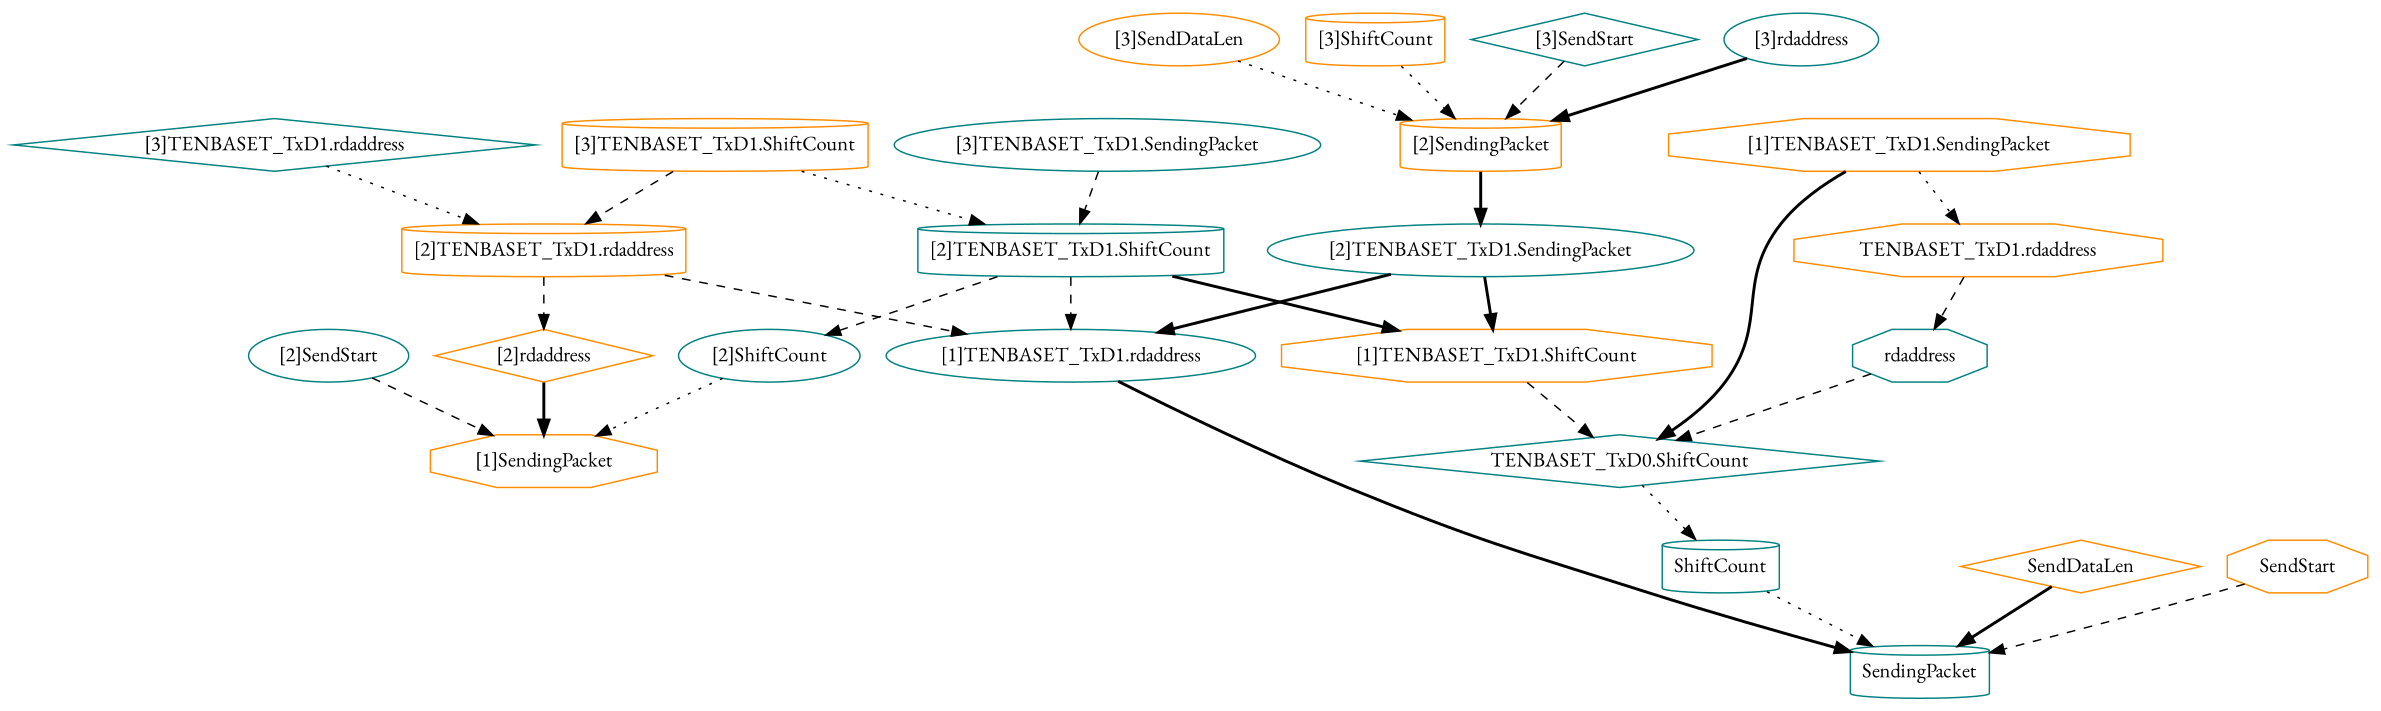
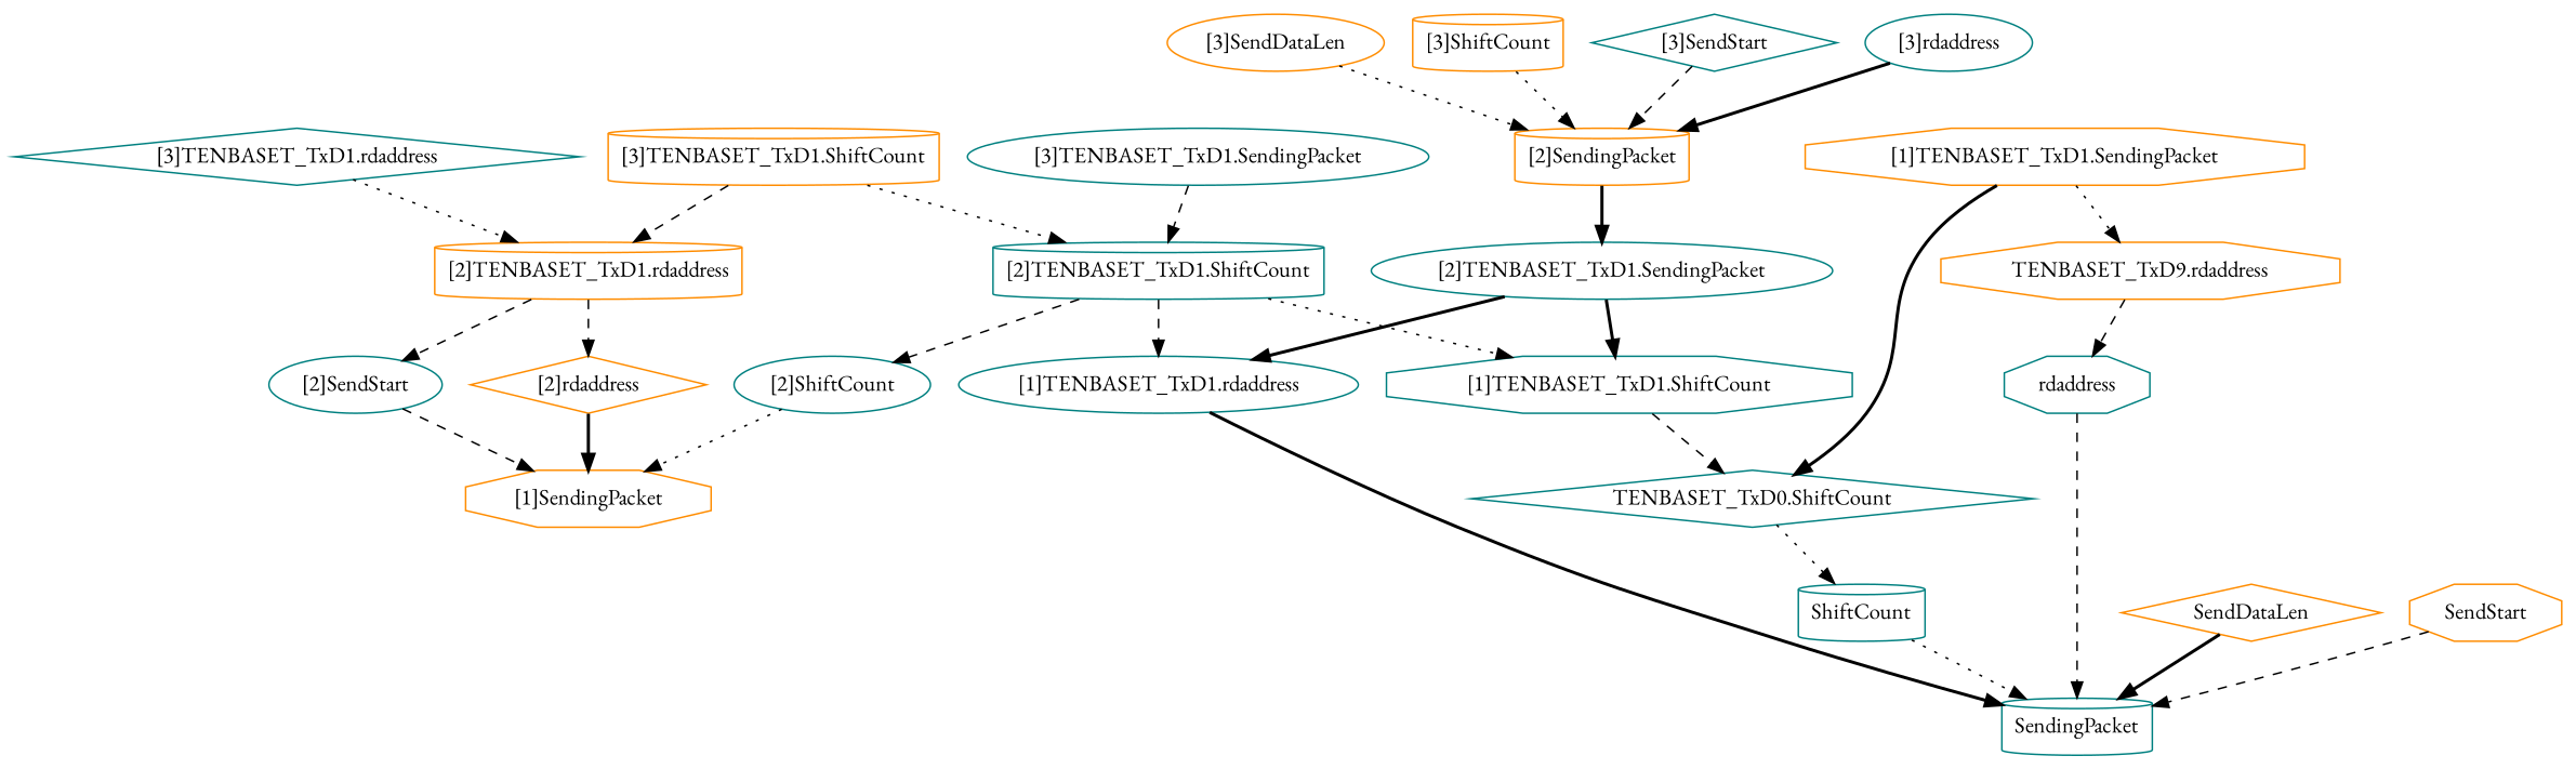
  strict digraph {
    fontname="EB Garamond"
    node [color=teal complexity=3 fontname="EB Garamond" importance=0.114948769235 rank=0.0115526150163 shape=ellipse]
    edge [fontname="EB Garamond" style=dashed]
    "[2]SendStart" [complexity=7 importance=0.189481440312 rank=0.0270687771874]
    "[1]SendingPacket" [color=darkorange complexity=6 importance=0.0894209458482 rank=0.0149034909747 shape=octagon]
    "[1]TENBASET_TxD1.SendingPacket" [color=darkorange complexity=6 importance=0.0693156900976 shape=octagon]
    n4 [importance=0.0456330791375 label="TENBASET_TxD0.ShiftCount" rank=0.0152110263792 shape=diamond]
-   "TENBASET_TxD1.rdaddress" [color=darkorange importance=0.0536498269017 rank=0.0178832756339 shape=octagon]
+   "TENBASET_TxD1.rdaddress" [color=darkorange importance=0.0536498269017 rank=0.0178832756339 shape=octagon label="TENBASET_TxD9.rdaddress"]
    ShiftCount [importance=0.031890051571 rank=0.0106300171903 shape=cylinder]
    SendingPacket [complexity=0 importance=0.0201052557506 rank=0.0 shape=cylinder]
    "[2]SendingPacket" [color=darkorange complexity=7 importance=0.103163973415 rank=0.0147377104878 shape=cylinder]
    "[2]TENBASET_TxD1.SendingPacket" [complexity=7 importance=0.0830587176641 rank=0.0118655310949]
-   "[1]TENBASET_TxD1.ShiftCount" [color=darkorange complexity=4 importance=0.0673928544683 rank=0.0168482136171 shape=octagon]
+   "[1]TENBASET_TxD1.ShiftCount" [complexity=4 importance=0.0673928544683 rank=0.0168482136171 shape=octagon]
    "[1]TENBASET_TxD1.rdaddress" [complexity=6 importance=0.0719738519529 rank=0.0119956419921]
    rdaddress [importance=0.0353258018506 rank=0.0117752672835 shape=octagon]
    "[2]TENBASET_TxD1.ShiftCount" [complexity=9 rank=0.0127720854706 shape=cylinder]
    "[2]ShiftCount" [complexity=9 importance=0.101205741669 rank=0.0112450824076]
    "[3]TENBASET_TxD1.SendingPacket" [complexity=12 importance=0.138631380195]
    "[2]TENBASET_TxD1.rdaddress" [color=darkorange complexity=9 importance=0.122965516999 rank=0.0136628352221 shape=cylinder]
    "[2]rdaddress" [color=darkorange complexity=9 importance=0.104641491948 rank=0.0116268324387 shape=diamond]
    "[3]SendDataLen" [color=darkorange complexity=10 importance=0.11380352203 rank=0.011380352203]
    "[3]ShiftCount" [color=darkorange complexity=10 rank=0.0114948769235 shape=cylinder]
    "[3]SendStart" [complexity=8 importance=0.216967495445 rank=0.0271209369306 shape=diamond]
    "[3]TENBASET_TxD1.rdaddress" [complexity=12 importance=0.14128954205 rank=0.0117741285042 shape=diamond]
    SendDataLen [color=darkorange importance=0.030744804366 rank=0.010248268122 shape=diamond]
    "[3]rdaddress" [complexity=10 importance=0.118384519515 rank=0.0118384519515]
    "[3]TENBASET_TxD1.ShiftCount" [color=darkorange complexity=10 importance=0.136708544566 rank=0.0136708544566 shape=cylinder]
    SendStart [color=darkorange complexity=1 importance=0.0508500601166 rank=0.0508500601166 shape=octagon]
    "[2]SendStart" -> "[1]SendingPacket"
    "[1]TENBASET_TxD1.SendingPacket" -> n4 [style=bold]
    "[1]TENBASET_TxD1.SendingPacket" -> "TENBASET_TxD1.rdaddress" [style=dotted]
    n4 -> ShiftCount [style=dotted]
    "TENBASET_TxD1.rdaddress" -> rdaddress
    ShiftCount -> SendingPacket [style=dotted]
    "[2]SendingPacket" -> "[2]TENBASET_TxD1.SendingPacket" [style=bold]
    "[2]TENBASET_TxD1.SendingPacket" -> "[1]TENBASET_TxD1.ShiftCount" [style=bold]
    "[2]TENBASET_TxD1.SendingPacket" -> "[1]TENBASET_TxD1.rdaddress" [style=bold]
    "[1]TENBASET_TxD1.ShiftCount" -> n4
    "[1]TENBASET_TxD1.rdaddress" -> SendingPacket [style=bold]
-   rdaddress -> n4
-   "[2]TENBASET_TxD1.ShiftCount" -> "[1]TENBASET_TxD1.ShiftCount" [style=bold]
+   rdaddress -> SendingPacket
+   "[2]TENBASET_TxD1.ShiftCount" -> "[1]TENBASET_TxD1.ShiftCount" [style=dotted]
    "[2]TENBASET_TxD1.ShiftCount" -> "[1]TENBASET_TxD1.rdaddress"
    "[2]TENBASET_TxD1.ShiftCount" -> "[2]ShiftCount"
    "[2]ShiftCount" -> "[1]SendingPacket" [style=dotted]
    "[3]TENBASET_TxD1.SendingPacket" -> "[2]TENBASET_TxD1.ShiftCount"
-   "[2]TENBASET_TxD1.rdaddress" -> "[1]TENBASET_TxD1.rdaddress"
+   "[2]TENBASET_TxD1.rdaddress" -> "[2]SendStart"
    "[2]TENBASET_TxD1.rdaddress" -> "[2]rdaddress"
    "[2]rdaddress" -> "[1]SendingPacket" [style=bold]
    "[3]SendDataLen" -> "[2]SendingPacket" [style=dotted]
    "[3]ShiftCount" -> "[2]SendingPacket" [style=dotted]
    "[3]SendStart" -> "[2]SendingPacket"
    "[3]TENBASET_TxD1.rdaddress" -> "[2]TENBASET_TxD1.rdaddress" [style=dotted]
    SendDataLen -> SendingPacket [style=bold]
    "[3]rdaddress" -> "[2]SendingPacket" [style=bold]
    "[3]TENBASET_TxD1.ShiftCount" -> "[2]TENBASET_TxD1.ShiftCount" [style=dotted]
    "[3]TENBASET_TxD1.ShiftCount" -> "[2]TENBASET_TxD1.rdaddress"
    SendStart -> SendingPacket
  }
